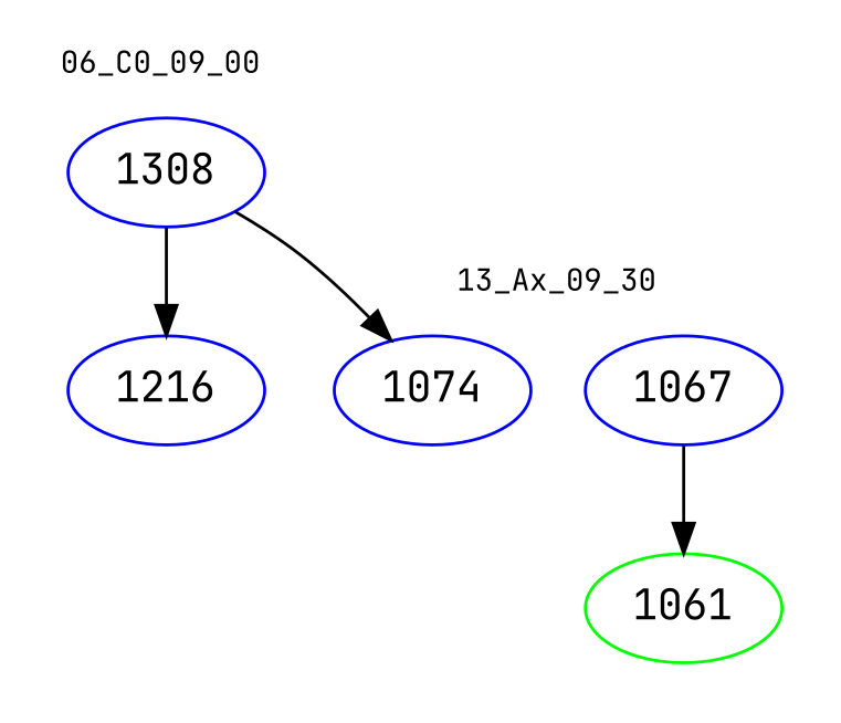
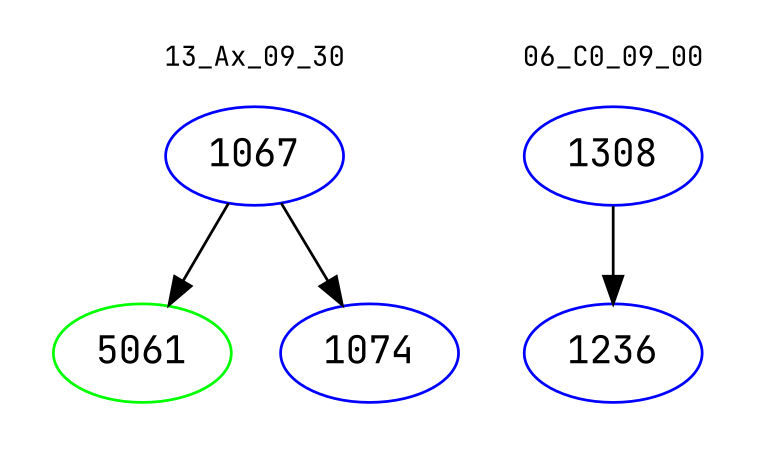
  digraph {
    fontname="JetBrains Mono"
    node [color=blue fontname="JetBrains Mono"]
    edge [color=black fontname="JetBrains Mono"]
    n1 [label=1067]
-   n2 [color=green label=1061]
+   n2 [color=green label=5061]
    n3 [label=1074]
    n4 [label=1308]
-   n5 [label=1216]
+   n5 [label=1236]
    subgraph cluster_1 {
      color=white
      fontsize=10
      label="13_Ax_09_30"
      n1
      n2
      n3
    }
    subgraph cluster_2 {
      color=white
      fontsize=10
      label="06_C0_09_00"
      n4
      n5
    }
    n1 -> n2
-   n4 -> n3
+   n1 -> n3
    n4 -> n5
  }
